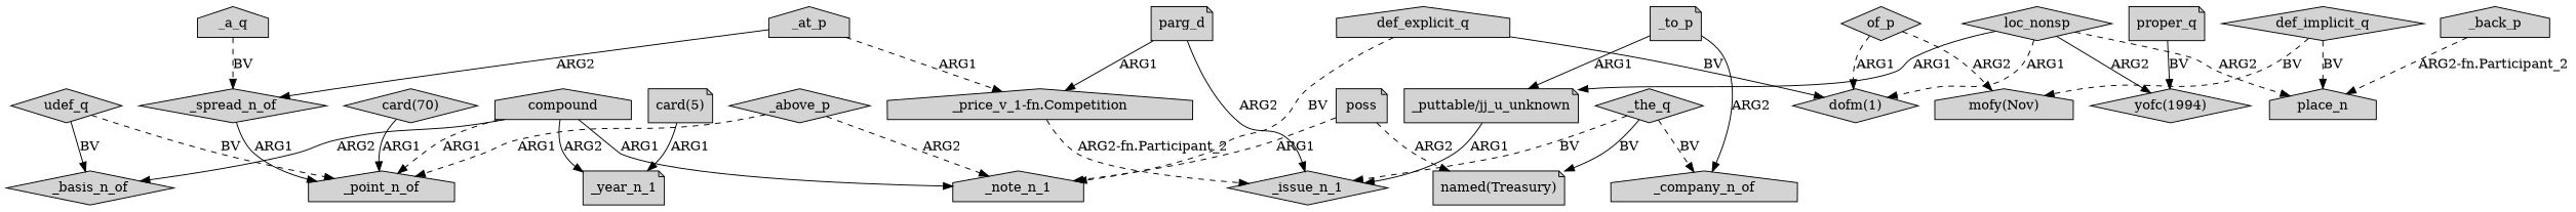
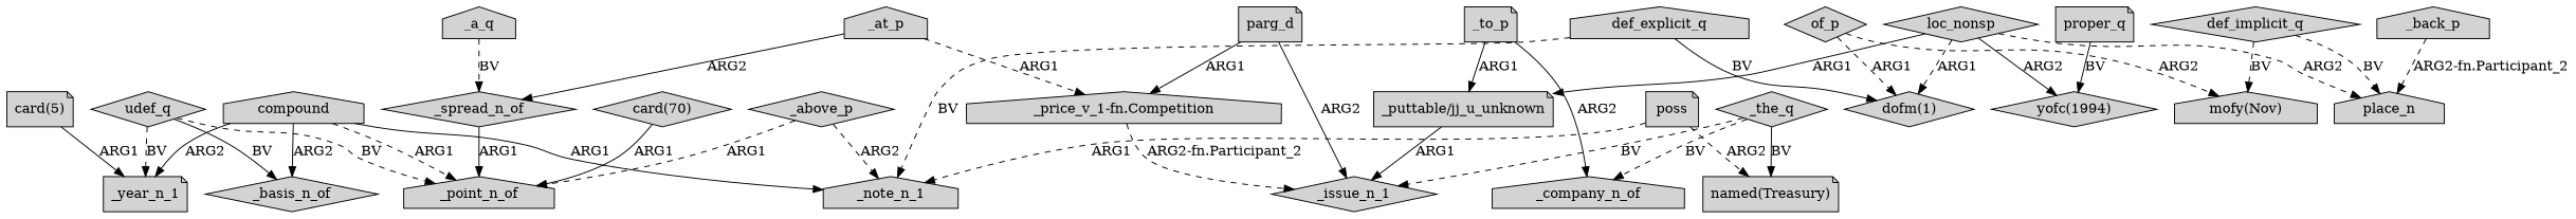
  digraph {
    node [shape=diamond style=filled]
    edge [style=dashed]
    "_puttable/jj_u_unknown" [shape=note]
    _issue_n_1
    loc_nonsp
    place_n [shape=house]
    "yofc(1994)"
    "dofm(1)"
    def_implicit_q
    "mofy(Nov)" [shape=house]
    udef_q
    _basis_n_of
    _point_n_of [shape=house]
    _year_n_1 [shape=note]
    of_p
    "card(70)"
    poss [shape=note]
    "named(Treasury)" [shape=note]
    _note_n_1 [shape=house]
    _above_p
    _at_p [shape=house]
    "_price_v_1-fn.Competition" [shape=house]
    _spread_n_of
    _to_p [shape=note]
    _company_n_of [shape=house]
    def_explicit_q [shape=house]
    compound [shape=house]
    _back_p [shape=house]
    "card(5)" [shape=note]
    _the_q
    parg_d [shape=note]
    _a_q [shape=house]
    proper_q [shape=note]
    "_puttable/jj_u_unknown" -> _issue_n_1 [label=ARG1 style=solid]
    loc_nonsp -> "_puttable/jj_u_unknown" [label=ARG1 style=solid]
    loc_nonsp -> place_n [label=ARG2]
    loc_nonsp -> "yofc(1994)" [label=ARG2 style=solid]
    loc_nonsp -> "dofm(1)" [label=ARG1]
    def_implicit_q -> place_n [label=BV]
    def_implicit_q -> "mofy(Nov)" [label=BV]
    udef_q -> _basis_n_of [label=BV style=solid]
    udef_q -> _point_n_of [label=BV]
+   udef_q -> _year_n_1 [label=BV]
    of_p -> "dofm(1)" [label=ARG1]
    of_p -> "mofy(Nov)" [label=ARG2]
    "card(70)" -> _point_n_of [label=ARG1 style=solid]
    poss -> "named(Treasury)" [label=ARG2]
    poss -> _note_n_1 [label=ARG1]
    _above_p -> _point_n_of [label=ARG1]
    _above_p -> _note_n_1 [label=ARG2]
    _at_p -> "_price_v_1-fn.Competition" [label=ARG1]
    _at_p -> _spread_n_of [label=ARG2 style=solid]
    "_price_v_1-fn.Competition" -> _issue_n_1 [label="ARG2-fn.Participant_2"]
    _spread_n_of -> _point_n_of [label=ARG1 style=solid]
    _to_p -> "_puttable/jj_u_unknown" [label=ARG1 style=solid]
    _to_p -> _company_n_of [label=ARG2 style=solid]
    def_explicit_q -> "dofm(1)" [label=BV style=solid]
    def_explicit_q -> _note_n_1 [label=BV]
    compound -> _basis_n_of [label=ARG2 style=solid]
    compound -> _point_n_of [label=ARG1]
    compound -> _year_n_1 [label=ARG2 style=solid]
    compound -> _note_n_1 [label=ARG1 style=solid]
    _back_p -> place_n [label="ARG2-fn.Participant_2"]
    "card(5)" -> _year_n_1 [label=ARG1 style=solid]
    _the_q -> _issue_n_1 [label=BV]
    _the_q -> "named(Treasury)" [label=BV style=solid]
    _the_q -> _company_n_of [label=BV]
    parg_d -> _issue_n_1 [label=ARG2 style=solid]
    parg_d -> "_price_v_1-fn.Competition" [label=ARG1 style=solid]
    _a_q -> _spread_n_of [label=BV]
    proper_q -> "yofc(1994)" [label=BV style=solid]
  }
